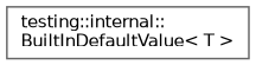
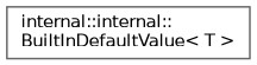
  digraph {
    rankdir=TB
-   n1 [color=grey40 fillcolor=white fontname=Helvetica fontsize=10 height=0.2 label="testing::internal::\lBuiltInDefaultValue\< T \>" shape=box style=filled width=0.4]
+   n1 [color=grey40 fillcolor=white fontname=Helvetica fontsize=10 height=0.2 label="internal::internal::\lBuiltInDefaultValue\< T \>" shape=box style=filled width=0.4]
  }
